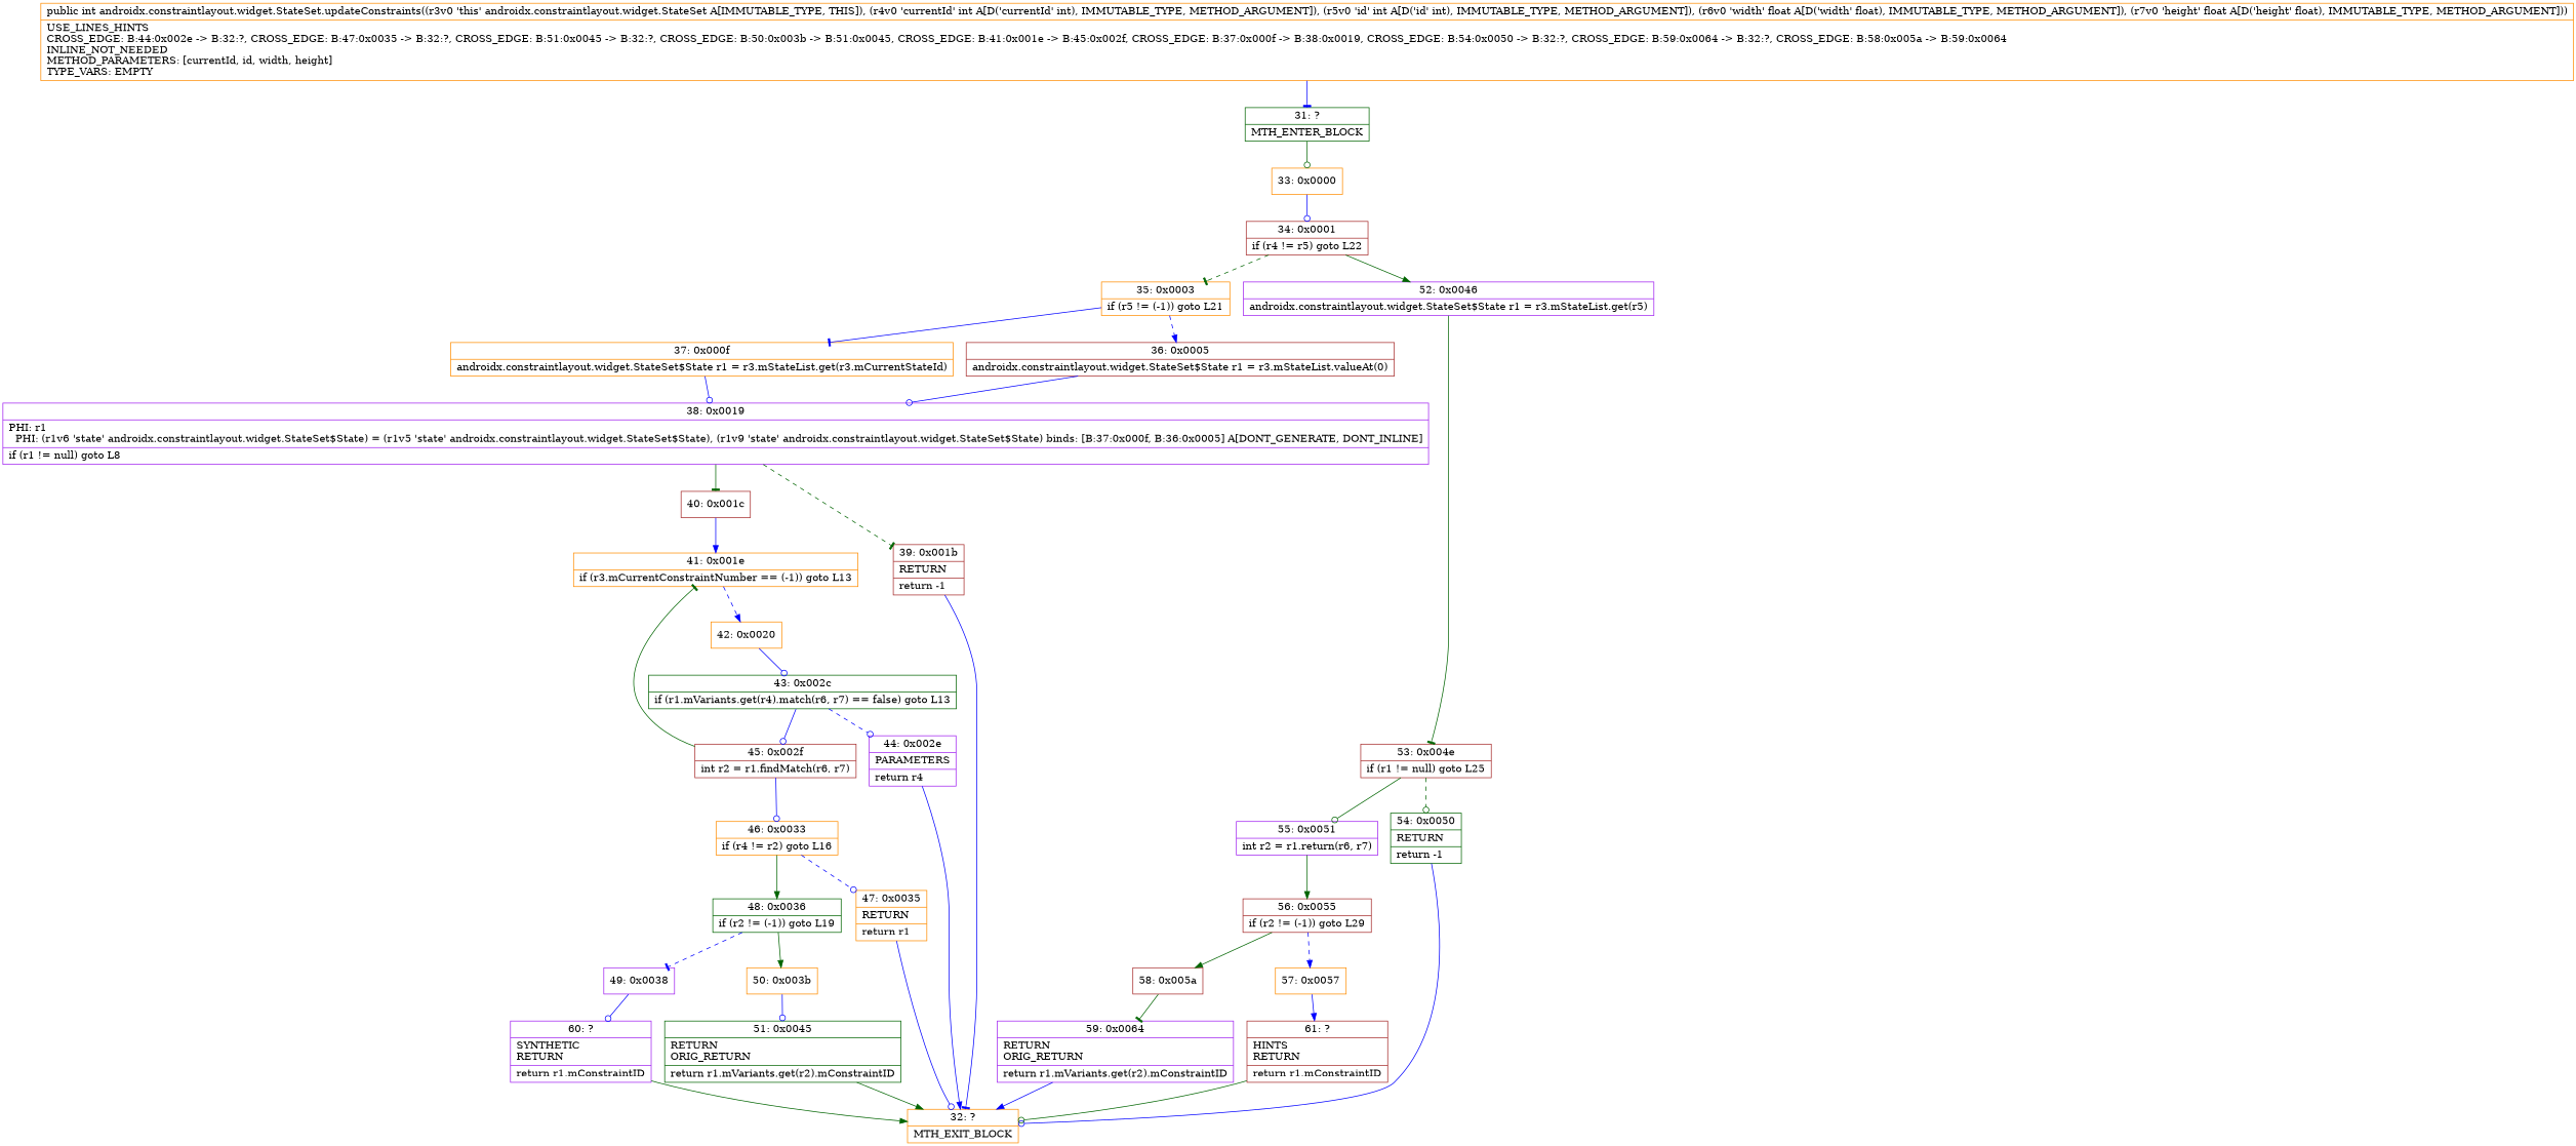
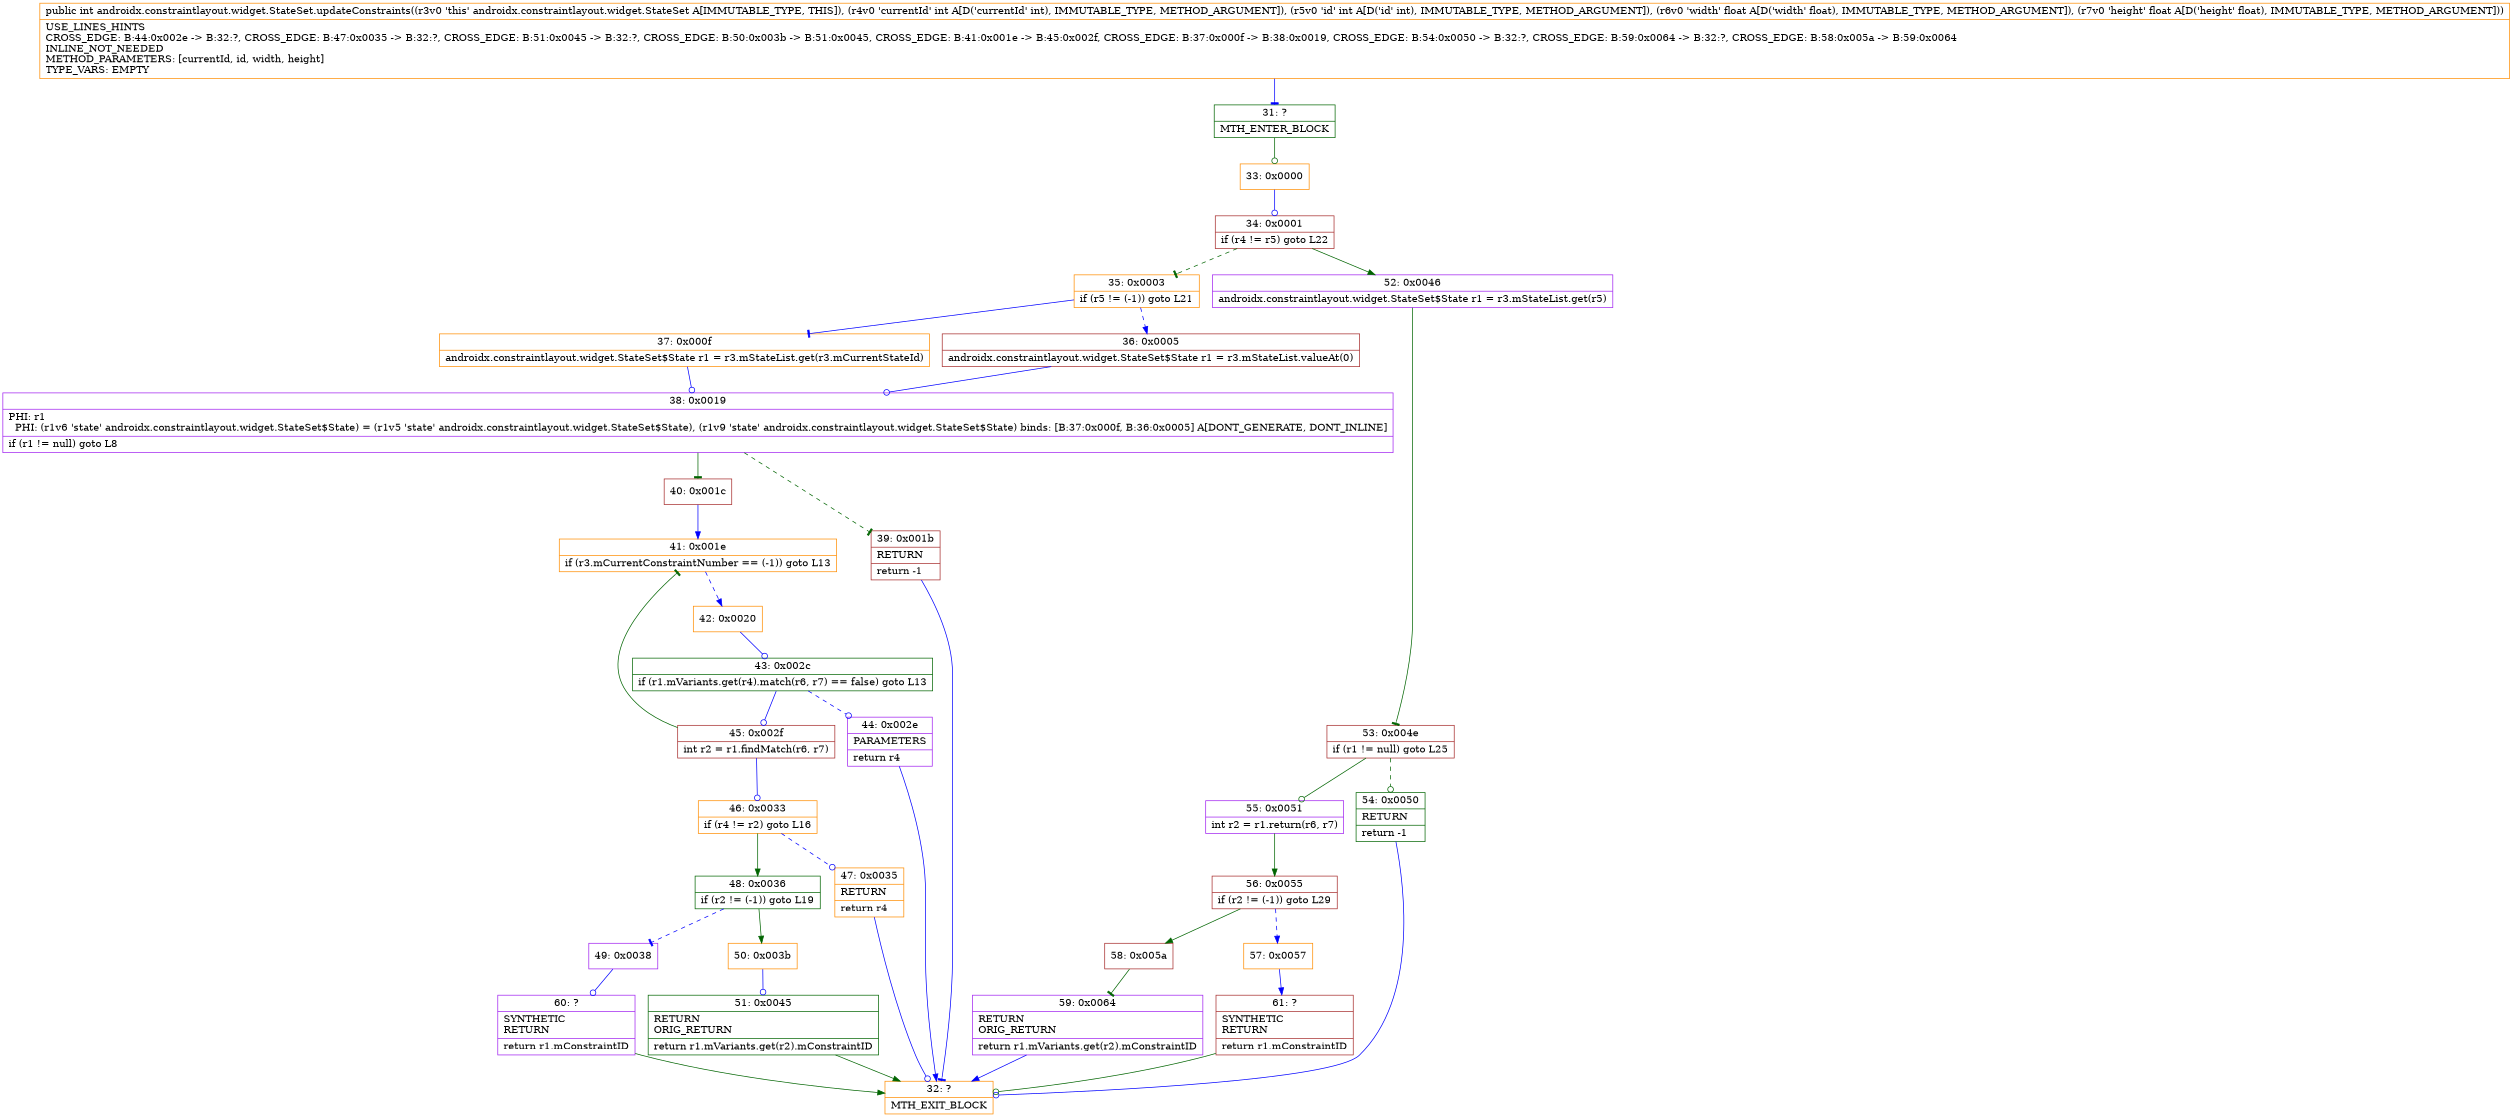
  digraph {
    node [color=darkorange shape=record]
    edge [arrowhead=odot color=blue]
    n1 [color=darkgreen label="{31\:\ ?|MTH_ENTER_BLOCK\l}"]
    n2 [label="{33\:\ 0x0000}"]
    n3 [color=brown label="{34\:\ 0x0001|if (r4 != r5) goto L22\l}"]
    n4 [label="{35\:\ 0x0003|if (r5 != (\-1)) goto L21\l}"]
    n5 [color=purple label="{52\:\ 0x0046|androidx.constraintlayout.widget.StateSet$State r1 = r3.mStateList.get(r5)\l}"]
    n6 [color=brown label="{36\:\ 0x0005|androidx.constraintlayout.widget.StateSet$State r1 = r3.mStateList.valueAt(0)\l}"]
    n7 [label="{37\:\ 0x000f|androidx.constraintlayout.widget.StateSet$State r1 = r3.mStateList.get(r3.mCurrentStateId)\l}"]
    n8 [color=brown label="{53\:\ 0x004e|if (r1 != null) goto L25\l}"]
    n9 [color=purple label="{38\:\ 0x0019|PHI: r1 \l  PHI: (r1v6 'state' androidx.constraintlayout.widget.StateSet$State) = (r1v5 'state' androidx.constraintlayout.widget.StateSet$State), (r1v9 'state' androidx.constraintlayout.widget.StateSet$State) binds: [B:37:0x000f, B:36:0x0005] A[DONT_GENERATE, DONT_INLINE]\l|if (r1 != null) goto L8\l}"]
    n10 [color=brown label="{39\:\ 0x001b|RETURN\l|return \-1\l}"]
    n11 [color=brown label="{40\:\ 0x001c}"]
    n12 [label="{32\:\ ?|MTH_EXIT_BLOCK\l}"]
    n13 [label="{41\:\ 0x001e|if (r3.mCurrentConstraintNumber == (\-1)) goto L13\l}"]
    n14 [label="{42\:\ 0x0020}"]
    n15 [color=darkgreen label="{43\:\ 0x002c|if (r1.mVariants.get(r4).match(r6, r7) == false) goto L13\l}"]
    n16 [color=brown label="{45\:\ 0x002f|int r2 = r1.findMatch(r6, r7)\l}"]
    n17 [label="{46\:\ 0x0033|if (r4 != r2) goto L16\l}"]
    n18 [color=purple label="{44\:\ 0x002e|PARAMETERS\l|return r4\l}"]
-   n19 [label="{47\:\ 0x0035|RETURN\l|return r1\l}"]
+   n19 [label="{47\:\ 0x0035|RETURN\l|return r4\l}"]
    n20 [color=darkgreen label="{48\:\ 0x0036|if (r2 != (\-1)) goto L19\l}"]
    n21 [color=purple label="{49\:\ 0x0038}"]
    n22 [label="{50\:\ 0x003b}"]
    n23 [color=purple label="{60\:\ ?|SYNTHETIC\lRETURN\l|return r1.mConstraintID\l}"]
    n24 [color=darkgreen label="{51\:\ 0x0045|RETURN\lORIG_RETURN\l|return r1.mVariants.get(r2).mConstraintID\l}"]
    n25 [color=darkgreen label="{54\:\ 0x0050|RETURN\l|return \-1\l}"]
    n26 [color=purple label="{55\:\ 0x0051|int r2 = r1.return(r6, r7)\l}"]
    n27 [color=brown label="{56\:\ 0x0055|if (r2 != (\-1)) goto L29\l}"]
    n28 [label="{57\:\ 0x0057}"]
    n29 [color=brown label="{58\:\ 0x005a}"]
-   n30 [color=brown label="{61\:\ ?|HINTS\lRETURN\l|return r1.mConstraintID\l}"]
+   n30 [color=brown label="{61\:\ ?|SYNTHETIC\lRETURN\l|return r1.mConstraintID\l}"]
    n31 [color=purple label="{59\:\ 0x0064|RETURN\lORIG_RETURN\l|return r1.mVariants.get(r2).mConstraintID\l}"]
    n32 [label="{public int androidx.constraintlayout.widget.StateSet.updateConstraints((r3v0 'this' androidx.constraintlayout.widget.StateSet A[IMMUTABLE_TYPE, THIS]), (r4v0 'currentId' int A[D('currentId' int), IMMUTABLE_TYPE, METHOD_ARGUMENT]), (r5v0 'id' int A[D('id' int), IMMUTABLE_TYPE, METHOD_ARGUMENT]), (r6v0 'width' float A[D('width' float), IMMUTABLE_TYPE, METHOD_ARGUMENT]), (r7v0 'height' float A[D('height' float), IMMUTABLE_TYPE, METHOD_ARGUMENT]))  | USE_LINES_HINTS\lCROSS_EDGE: B:44:0x002e \-\> B:32:?, CROSS_EDGE: B:47:0x0035 \-\> B:32:?, CROSS_EDGE: B:51:0x0045 \-\> B:32:?, CROSS_EDGE: B:50:0x003b \-\> B:51:0x0045, CROSS_EDGE: B:41:0x001e \-\> B:45:0x002f, CROSS_EDGE: B:37:0x000f \-\> B:38:0x0019, CROSS_EDGE: B:54:0x0050 \-\> B:32:?, CROSS_EDGE: B:59:0x0064 \-\> B:32:?, CROSS_EDGE: B:58:0x005a \-\> B:59:0x0064\lINLINE_NOT_NEEDED\lMETHOD_PARAMETERS: [currentId, id, width, height]\lTYPE_VARS: EMPTY\l}"]
    n1 -> n2 [color=darkgreen]
    n2 -> n3
    n3 -> n4 [arrowhead=tee color=darkgreen style=dashed]
    n3 -> n5 [arrowhead=normal color=darkgreen]
    n4 -> n6 [arrowhead=normal style=dashed]
    n4 -> n7 [arrowhead=tee]
    n5 -> n8 [arrowhead=tee color=darkgreen]
    n6 -> n9
    n7 -> n9
    n8 -> n25 [color=darkgreen style=dashed]
    n8 -> n26 [color=darkgreen]
    n9 -> n10 [arrowhead=tee color=darkgreen style=dashed]
    n9 -> n11 [arrowhead=tee color=darkgreen]
    n10 -> n12 [arrowhead=tee]
    n11 -> n13 [arrowhead=normal]
    n13 -> n14 [arrowhead=normal style=dashed]
    n14 -> n15
    n15 -> n16
    n15 -> n18 [style=dashed]
    n16 -> n13 [arrowhead=tee color=darkgreen]
    n16 -> n17
    n17 -> n19 [style=dashed]
    n17 -> n20 [arrowhead=normal color=darkgreen]
    n18 -> n12 [arrowhead=normal]
    n19 -> n12
    n20 -> n21 [arrowhead=tee style=dashed]
    n20 -> n22 [arrowhead=normal color=darkgreen]
    n21 -> n23
    n22 -> n24
    n23 -> n12 [arrowhead=normal color=darkgreen]
    n24 -> n12 [arrowhead=normal color=darkgreen]
    n25 -> n12
    n26 -> n27 [arrowhead=normal color=darkgreen]
    n27 -> n28 [arrowhead=normal style=dashed]
    n27 -> n29 [arrowhead=normal color=darkgreen]
    n28 -> n30 [arrowhead=normal]
    n29 -> n31 [arrowhead=tee color=darkgreen]
    n30 -> n12 [color=darkgreen]
    n31 -> n12 [arrowhead=normal]
    n32 -> n1 [arrowhead=tee]
  }
